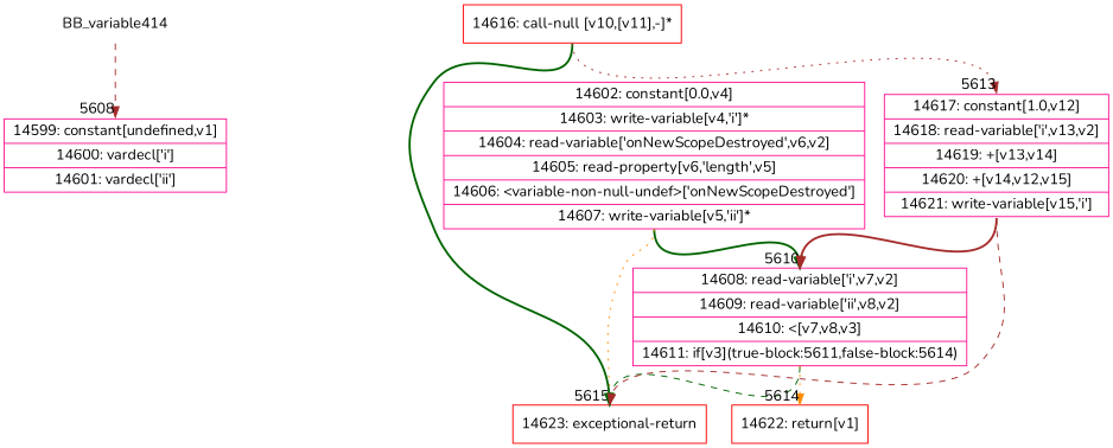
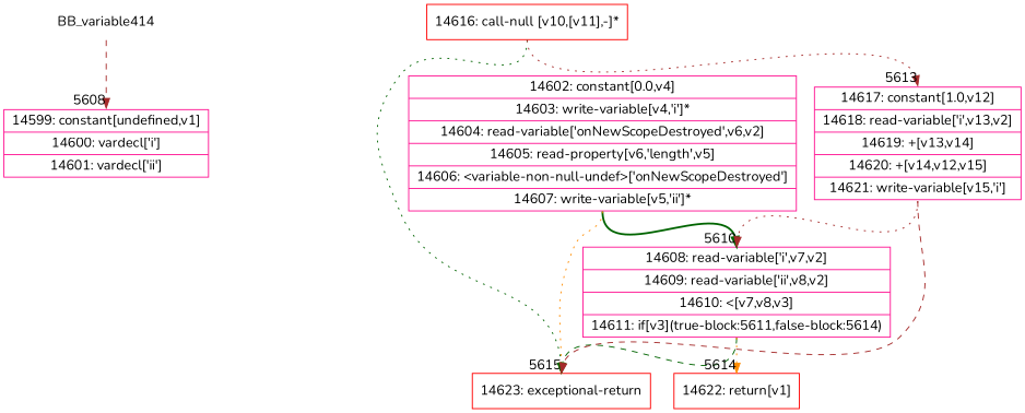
  digraph {
    fontname=Nunito
    rankdir=TD
    node [color=red fontname=Nunito shape=record]
    edge [color=brown fontname=Nunito headport=n style=dotted tailport=s]
    n1 [label=BB_variable414 shape=none]
    n2 [color=deeppink label="{14599: constant[undefined,v1]|14600: vardecl['i']|14601: vardecl['ii']}"]
    n3 [color=deeppink label="{14602: constant[0.0,v4]|14603: write-variable[v4,'i']*|14604: read-variable['onNewScopeDestroyed',v6,v2]|14605: read-property[v6,'length',v5]|14606: \<variable-non-null-undef\>['onNewScopeDestroyed']|14607: write-variable[v5,'ii']*}"]
    n4 [color=deeppink label="{14608: read-variable['i',v7,v2]|14609: read-variable['ii',v8,v2]|14610: \<[v7,v8,v3]|14611: if[v3](true-block:5611,false-block:5614)}"]
    n5 [label="{14623: exceptional-return}"]
    n6 [label="{14622: return[v1]}"]
    n7 [label="{14616: call-null [v10,[v11],-]*}"]
    n8 [color=deeppink label="{14617: constant[1.0,v12]|14618: read-variable['i',v13,v2]|14619: +[v13,v14]|14620: +[v14,v12,v15]|14621: write-variable[v15,'i']}"]
    n1 -> n2 [headlabel="    5608" style=dashed]
    n3 -> n4 [color=darkgreen headlabel="      5610" style=bold]
    n3 -> n5 [color=darkorange headlabel="      5615"]
    n4 -> n5 [color=darkgreen style=dashed]
    n4 -> n6 [color=darkorange headlabel="      5614"]
-   n7 -> n5 [color=darkgreen style=bold]
+   n7 -> n5 [color=darkgreen]
    n7 -> n8 [headlabel="      5613"]
-   n8 -> n4 [style=bold]
+   n8 -> n4
    n8 -> n5 [style=dashed]
  }
